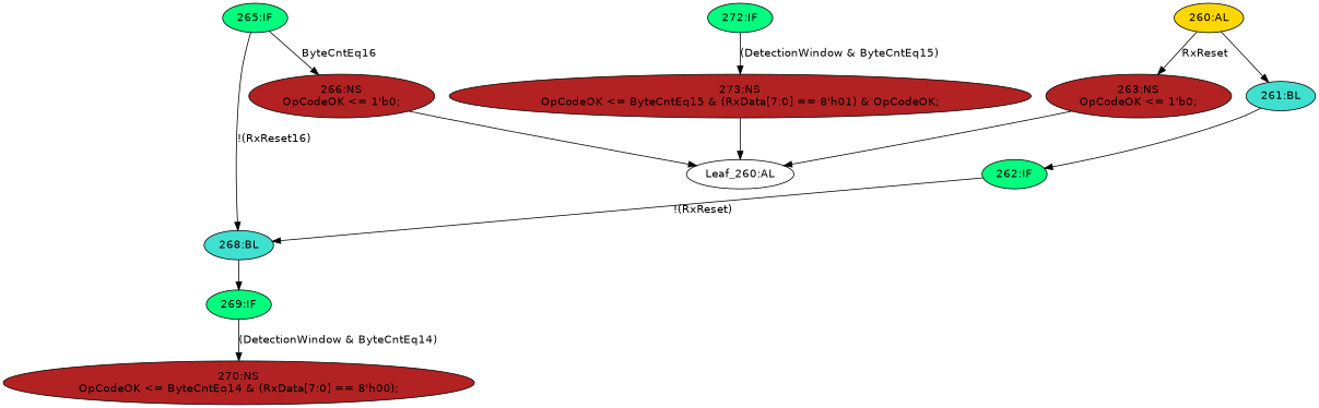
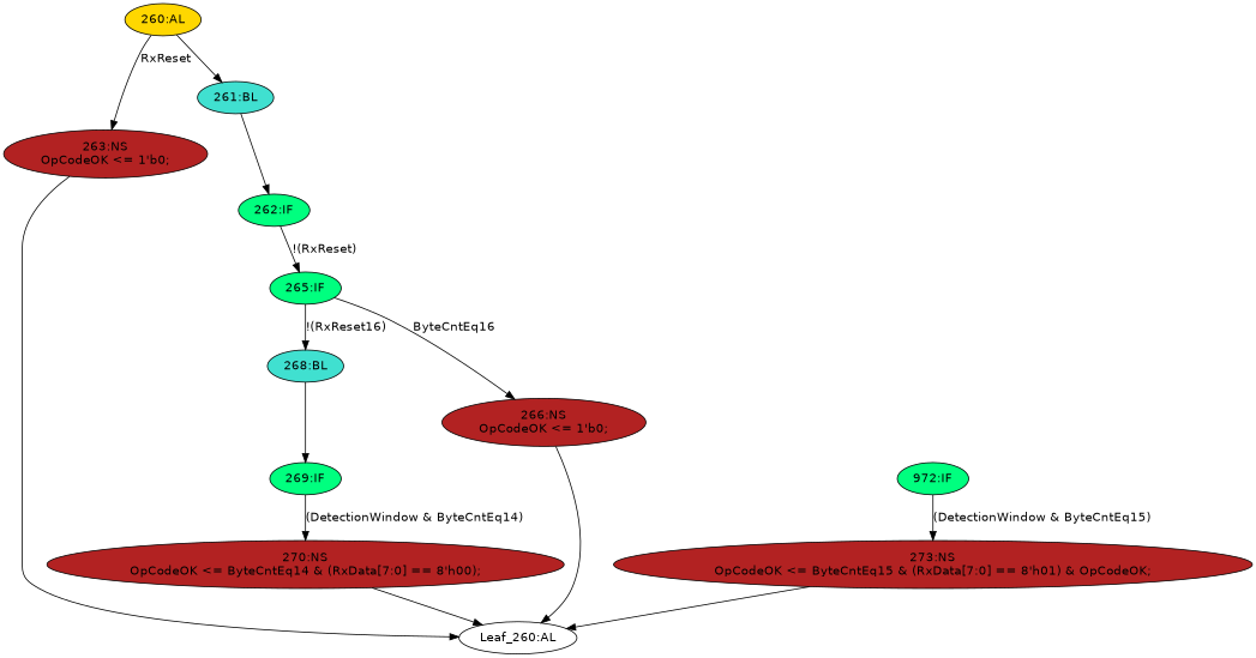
  strict digraph {
    fontname="DejaVu Sans"
    node [fillcolor=firebrick fontname="DejaVu Sans" statements="[]" style=filled typ=NonblockingSubstitution]
    edge [cond="[]" fontname="DejaVu Sans" lineno=None]
    n1 [ast="<pyverilog.vparser.ast.NonblockingSubstitution object at 0x7f2ba5adb4d0>" label="263:NS\nOpCodeOK <= 1'b0;" statements="[<pyverilog.vparser.ast.NonblockingSubstitution object at 0x7f2ba5adb4d0>]"]
    n2 [def_var="['OpCodeOK']" label="Leaf_260:AL" fillcolor="" statements="" style="" typ=""]
    n3 [ast="<pyverilog.vparser.ast.Block object at 0x7f2ba5adbd50>" fillcolor=turquoise label="261:BL" typ=Block]
    n4 [ast="<pyverilog.vparser.ast.IfStatement object at 0x7f2ba5adbd90>" fillcolor=springgreen label="262:IF" typ=IfStatement]
    n5 [ast="<pyverilog.vparser.ast.IfStatement object at 0x7f2ba5adbe10>" fillcolor=springgreen label="265:IF" typ=IfStatement]
    n6 [ast="<pyverilog.vparser.ast.Block object at 0x7f2ba5adbe50>" fillcolor=turquoise label="268:BL" typ=Block]
    n7 [ast="<pyverilog.vparser.ast.NonblockingSubstitution object at 0x7f2ba5b02810>" label="266:NS\nOpCodeOK <= 1'b0;" statements="[<pyverilog.vparser.ast.NonblockingSubstitution object at 0x7f2ba5b02810>]"]
    n8 [ast="<pyverilog.vparser.ast.IfStatement object at 0x7f2ba5adbe90>" fillcolor=springgreen label="269:IF" typ=IfStatement]
    n9 [ast="<pyverilog.vparser.ast.NonblockingSubstitution object at 0x7f2ba5adbf10>" label="270:NS\nOpCodeOK <= ByteCntEq14 & (RxData[7:0] == 8'h00);" statements="[<pyverilog.vparser.ast.NonblockingSubstitution object at 0x7f2ba5adbf10>]"]
-   n10 [ast="<pyverilog.vparser.ast.IfStatement object at 0x7f2ba5b02350>" fillcolor=springgreen label="272:IF" typ=IfStatement]
+   n10 [ast="<pyverilog.vparser.ast.IfStatement object at 0x7f2ba5b02350>" fillcolor=springgreen label="972:IF" typ=IfStatement]
    n11 [ast="<pyverilog.vparser.ast.NonblockingSubstitution object at 0x7f2ba5b02390>" label="273:NS\nOpCodeOK <= ByteCntEq15 & (RxData[7:0] == 8'h01) & OpCodeOK;" statements="[<pyverilog.vparser.ast.NonblockingSubstitution object at 0x7f2ba5b02390>]"]
    n12 [ast="<pyverilog.vparser.ast.Always object at 0x7f2ba5b029d0>" clk_sens=True fillcolor=gold label="260:AL" sens="['MRxClk', 'RxReset']" typ=Always use_var="['OpCodeOK', 'RxReset', 'RxData', 'ByteCntEq15', 'ByteCntEq14', 'DetectionWindow', 'ByteCntEq16']"]
    n1 -> n2
    n3 -> n4
-   n4 -> n6 [cond="['RxReset']" label="!(RxReset)" lineno=262]
+   n4 -> n5 [cond="['RxReset']" label="!(RxReset)" lineno=262]
    n5 -> n6 [cond="['ByteCntEq16']" label="!(RxReset16)" lineno=265]
    n5 -> n7 [cond="['ByteCntEq16']" label=ByteCntEq16 lineno=265]
    n6 -> n8
    n7 -> n2
    n8 -> n9 [cond="['DetectionWindow', 'ByteCntEq14']" label="(DetectionWindow & ByteCntEq14)" lineno=269]
+   n9 -> n2
    n10 -> n11 [cond="['DetectionWindow', 'ByteCntEq15']" label="(DetectionWindow & ByteCntEq15)" lineno=272]
    n11 -> n2
    n12 -> n1 [cond="['RxReset']" label=RxReset lineno=262]
    n12 -> n3
  }
